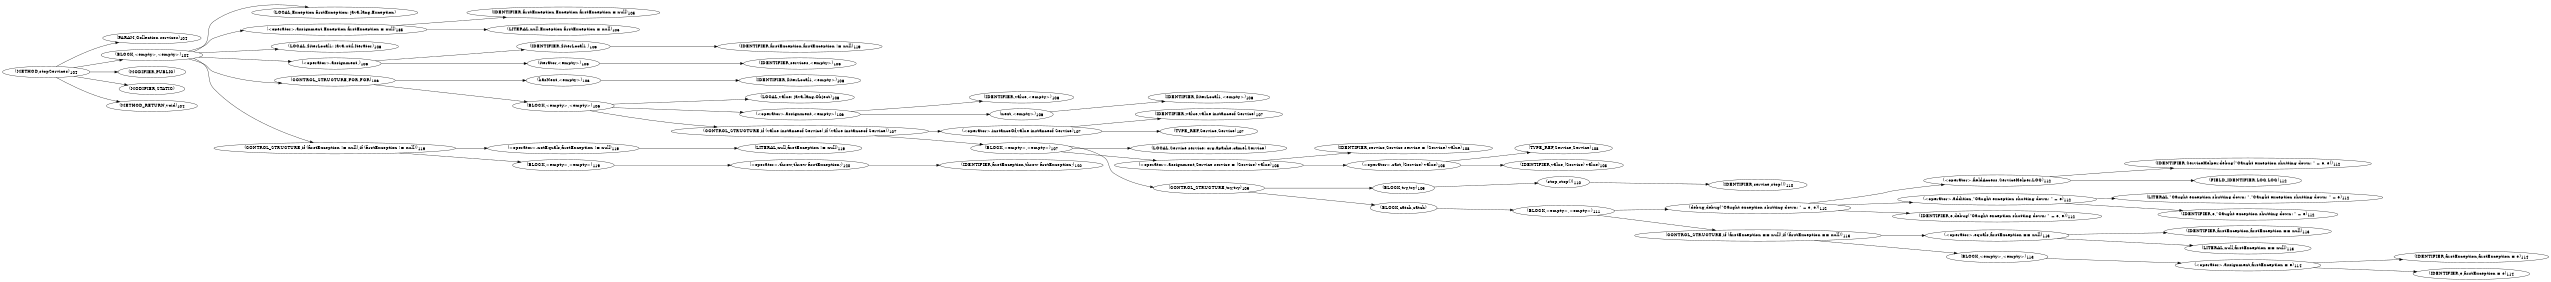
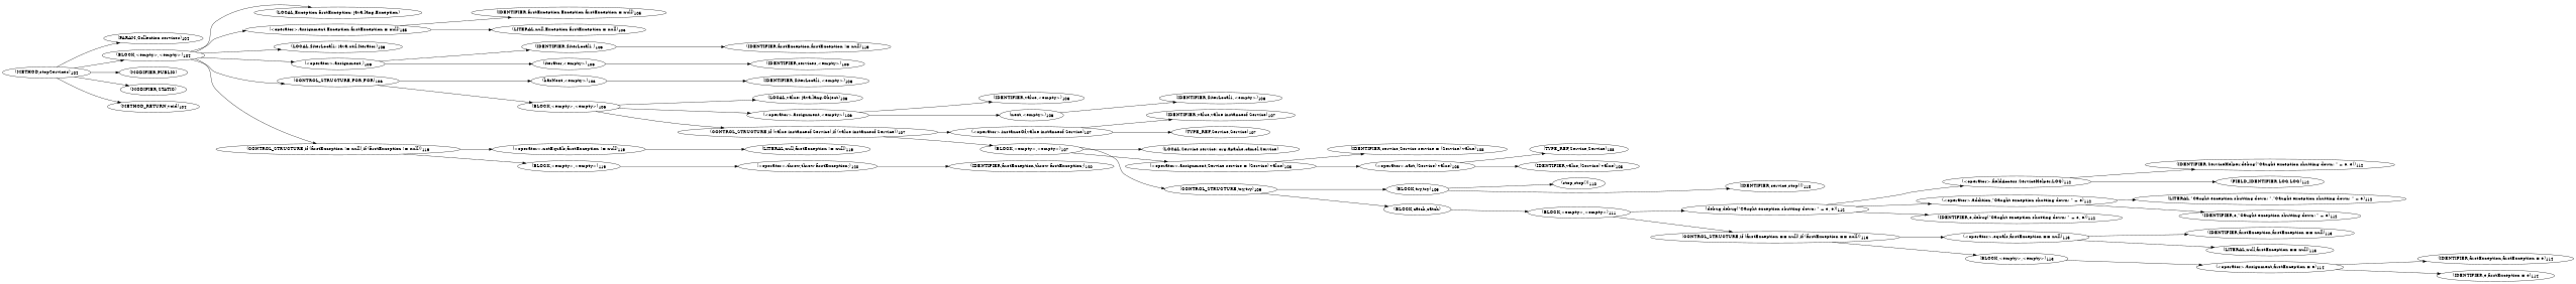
  digraph {
    rankdir=LR
    n1 [label=<(METHOD,stopServices)<SUB>104</SUB>>]
    n2 [label=<(PARAM,Collection services)<SUB>104</SUB>>]
    n3 [label=<(BLOCK,&lt;empty&gt;,&lt;empty&gt;)<SUB>104</SUB>>]
    n4 [label=<(MODIFIER,PUBLIC)>]
    n5 [label=<(MODIFIER,STATIC)>]
    n6 [label=<(METHOD_RETURN,void)<SUB>104</SUB>>]
    n7 [label=<(LOCAL,Exception firstException: java.lang.Exception)>]
    n8 [label=<(&lt;operator&gt;.assignment,Exception firstException = null)<SUB>185</SUB>>]
    n9 [label=<(LOCAL,$iterLocal1: java.util.Iterator)<SUB>106</SUB>>]
    n10 [label=<(&lt;operator&gt;.assignment,)<SUB>106</SUB>>]
    n11 [label=<(CONTROL_STRUCTURE,FOR,FOR)<SUB>106</SUB>>]
    n12 [label=<(CONTROL_STRUCTURE,if (firstException != null),if (firstException != null))<SUB>119</SUB>>]
    n13 [label=<(IDENTIFIER,firstException,Exception firstException = null)<SUB>105</SUB>>]
    n14 [label=<(LITERAL,null,Exception firstException = null)<SUB>105</SUB>>]
    n15 [label=<(IDENTIFIER,$iterLocal1,)<SUB>106</SUB>>]
    n16 [label=<(iterator,&lt;empty&gt;)<SUB>106</SUB>>]
    n17 [label=<(hasNext,&lt;empty&gt;)<SUB>106</SUB>>]
    n18 [label=<(BLOCK,&lt;empty&gt;,&lt;empty&gt;)<SUB>106</SUB>>]
    n19 [label=<(&lt;operator&gt;.notEquals,firstException != null)<SUB>119</SUB>>]
    n20 [label=<(BLOCK,&lt;empty&gt;,&lt;empty&gt;)<SUB>119</SUB>>]
    n21 [label=<(IDENTIFIER,firstException,firstException != null)<SUB>119</SUB>>]
    n22 [label=<(IDENTIFIER,services,&lt;empty&gt;)<SUB>106</SUB>>]
    n23 [label=<(IDENTIFIER,$iterLocal1,&lt;empty&gt;)<SUB>106</SUB>>]
    n24 [label=<(LOCAL,value: java.lang.Object)<SUB>106</SUB>>]
    n25 [label=<(&lt;operator&gt;.assignment,&lt;empty&gt;)<SUB>106</SUB>>]
    n26 [label=<(CONTROL_STRUCTURE,if (value instanceof Service),if (value instanceof Service))<SUB>107</SUB>>]
    n27 [label=<(IDENTIFIER,value,&lt;empty&gt;)<SUB>106</SUB>>]
    n28 [label=<(next,&lt;empty&gt;)<SUB>106</SUB>>]
    n29 [label=<(&lt;operator&gt;.instanceOf,value instanceof Service)<SUB>107</SUB>>]
    n30 [label=<(BLOCK,&lt;empty&gt;,&lt;empty&gt;)<SUB>107</SUB>>]
    n31 [label=<(IDENTIFIER,$iterLocal1,&lt;empty&gt;)<SUB>106</SUB>>]
    n32 [label=<(IDENTIFIER,value,value instanceof Service)<SUB>107</SUB>>]
    n33 [label=<(TYPE_REF,Service,Service)<SUB>107</SUB>>]
    n34 [label=<(LOCAL,Service service: org.apache.camel.Service)>]
    n35 [label=<(&lt;operator&gt;.assignment,Service service = (Service) value)<SUB>108</SUB>>]
    n36 [label=<(CONTROL_STRUCTURE,try,try)<SUB>109</SUB>>]
    n37 [label=<(IDENTIFIER,service,Service service = (Service) value)<SUB>108</SUB>>]
    n38 [label=<(&lt;operator&gt;.cast,(Service) value)<SUB>108</SUB>>]
    n39 [label=<(BLOCK,try,try)<SUB>109</SUB>>]
    n40 [label=<(BLOCK,catch,catch)>]
    n41 [label=<(TYPE_REF,Service,Service)<SUB>108</SUB>>]
    n42 [label=<(IDENTIFIER,value,(Service) value)<SUB>108</SUB>>]
    n43 [label=<(stop,stop())<SUB>110</SUB>>]
    n44 [label=<(BLOCK,&lt;empty&gt;,&lt;empty&gt;)<SUB>111</SUB>>]
    n45 [label=<(IDENTIFIER,service,stop())<SUB>110</SUB>>]
    n46 [label=<(debug,debug(&quot;Caught exception shutting down: &quot; + e, e))<SUB>112</SUB>>]
    n47 [label=<(CONTROL_STRUCTURE,if (firstException == null),if (firstException == null))<SUB>113</SUB>>]
    n48 [label=<(&lt;operator&gt;.fieldAccess,ServiceHelper.LOG)<SUB>112</SUB>>]
    n49 [label=<(&lt;operator&gt;.addition,&quot;Caught exception shutting down: &quot; + e)<SUB>112</SUB>>]
    n50 [label=<(IDENTIFIER,e,debug(&quot;Caught exception shutting down: &quot; + e, e))<SUB>112</SUB>>]
    n51 [label=<(&lt;operator&gt;.equals,firstException == null)<SUB>113</SUB>>]
    n52 [label=<(BLOCK,&lt;empty&gt;,&lt;empty&gt;)<SUB>113</SUB>>]
    n53 [label=<(IDENTIFIER,ServiceHelper,debug(&quot;Caught exception shutting down: &quot; + e, e))<SUB>112</SUB>>]
    n54 [label=<(FIELD_IDENTIFIER,LOG,LOG)<SUB>112</SUB>>]
    n55 [label=<(LITERAL,&quot;Caught exception shutting down: &quot;,&quot;Caught exception shutting down: &quot; + e)<SUB>112</SUB>>]
    n56 [label=<(IDENTIFIER,e,&quot;Caught exception shutting down: &quot; + e)<SUB>112</SUB>>]
    n57 [label=<(IDENTIFIER,firstException,firstException == null)<SUB>113</SUB>>]
    n58 [label=<(LITERAL,null,firstException == null)<SUB>113</SUB>>]
    n59 [label=<(&lt;operator&gt;.assignment,firstException = e)<SUB>114</SUB>>]
    n60 [label=<(IDENTIFIER,firstException,firstException = e)<SUB>114</SUB>>]
    n61 [label=<(IDENTIFIER,e,firstException = e)<SUB>114</SUB>>]
    n62 [label=<(LITERAL,null,firstException != null)<SUB>119</SUB>>]
    n63 [label=<(&lt;operator&gt;.throw,throw firstException;)<SUB>120</SUB>>]
    n64 [label=<(IDENTIFIER,firstException,throw firstException;)<SUB>120</SUB>>]
    n1 -> n2
    n1 -> n3
    n1 -> n4
    n1 -> n5
    n1 -> n6
    n3 -> n7
    n3 -> n8
    n3 -> n9
    n3 -> n10
    n3 -> n11
    n3 -> n12
    n8 -> n13
    n8 -> n14
    n10 -> n15
    n10 -> n16
    n11 -> n17
    n11 -> n18
    n12 -> n19
    n12 -> n20
    n15 -> n21
    n16 -> n22
    n17 -> n23
    n18 -> n24
    n18 -> n25
    n18 -> n26
    n19 -> n62
    n20 -> n63
    n25 -> n27
    n25 -> n28
    n26 -> n29
    n26 -> n30
    n28 -> n31
    n29 -> n32
    n29 -> n33
    n30 -> n34
    n30 -> n35
    n30 -> n36
    n35 -> n37
    n35 -> n38
    n36 -> n39
    n36 -> n40
    n38 -> n41
    n38 -> n42
    n39 -> n43
    n40 -> n44
-   n43 -> n45
+   n39 -> n45
    n44 -> n46
    n44 -> n47
    n46 -> n48
    n46 -> n49
    n46 -> n50
    n47 -> n51
    n47 -> n52
    n48 -> n53
    n48 -> n54
    n49 -> n55
    n49 -> n56
    n51 -> n57
    n51 -> n58
    n52 -> n59
    n59 -> n60
    n59 -> n61
    n63 -> n64
  }
